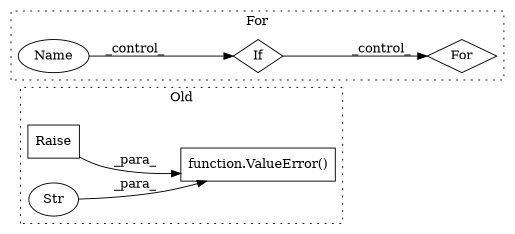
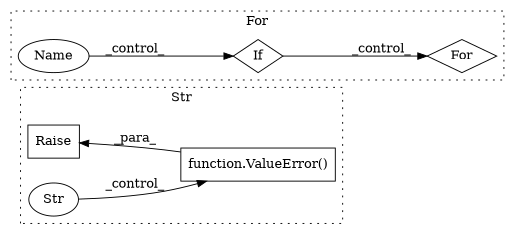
  digraph {
    rankdir=LR
    node [shape=box]
    n1 [a=91 l=6 label=Raise s=2896]
    n2 [a=75 l="11,1" label="function.ValueError()" s="2902,2965"]
    n3 [a=66 l=52 label=Str s=2913 shape=ellipse]
    n4 [a=107 l="4,18" label=For s="4593,4629" shape=diamond]
    n5 [a=96 l="3,14" label=If s="4491,4504" shape=diamond]
    n6 [a=87 l=10 label=Name s=4494 shape=ellipse]
    subgraph cluster_1 {
-     label=Old
+     label=Str
      style=dotted
      n1
      n2
      n3
    }
    subgraph cluster_2 {
      label=For
      style=dotted
      n4
      n5
      n6
    }
-   n1 -> n2 [label=_para_]
-   n3 -> n2 [label=_para_]
+   n2 -> n1 [label=_para_]
+   n3 -> n2 [label=_control_]
    n5 -> n4 [label=_control_]
    n6 -> n5 [label=_control_]
  }
